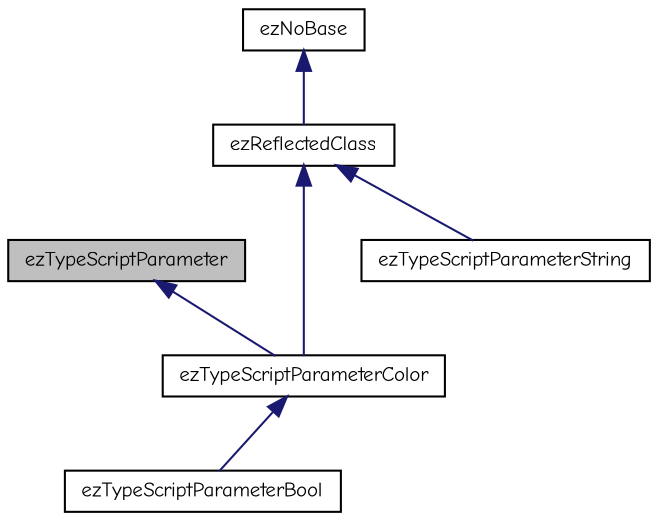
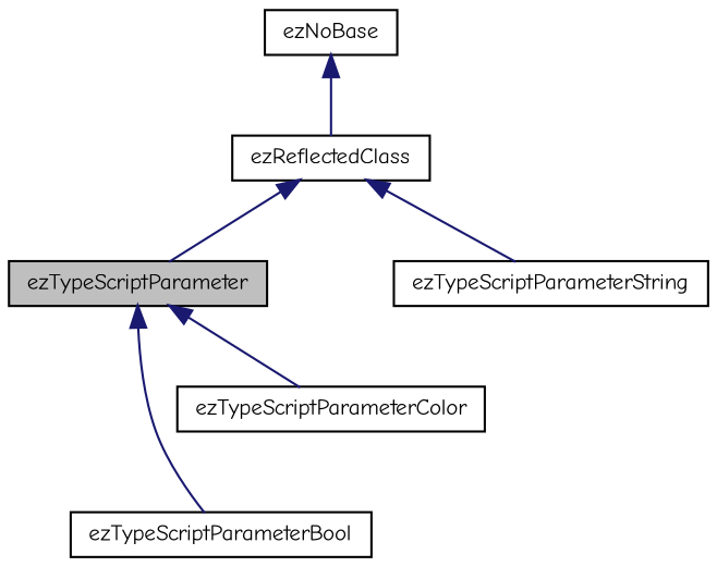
  digraph {
    fontname="Comic Neue"
    rankdir=TB
    node [color=black fillcolor=white fontname="Comic Neue" fontsize=10 shape=record style=filled]
    edge [color=midnightblue dir=back fontname="Comic Neue" fontsize=10 labelfontname=Helvetica labelfontsize=10 style=solid]
    n1 [fillcolor=grey75 fontcolor=black height=0.2 label=ezTypeScriptParameter width=0.4]
    n2 [height=0.2 label=ezTypeScriptParameterBool width=0.4]
    n3 [height=0.2 label=ezTypeScriptParameterColor width=0.4]
    n4 [height=0.2 label=ezTypeScriptParameterString width=0.4]
    n5 [height=0.2 label=ezReflectedClass width=0.4]
    n6 [height=0.2 label=ezNoBase width=0.4]
-   n3 -> n2
+   n1 -> n2
    n1 -> n3
-   n5 -> n3
+   n5 -> n1
    n5 -> n4
    n6 -> n5
  }
